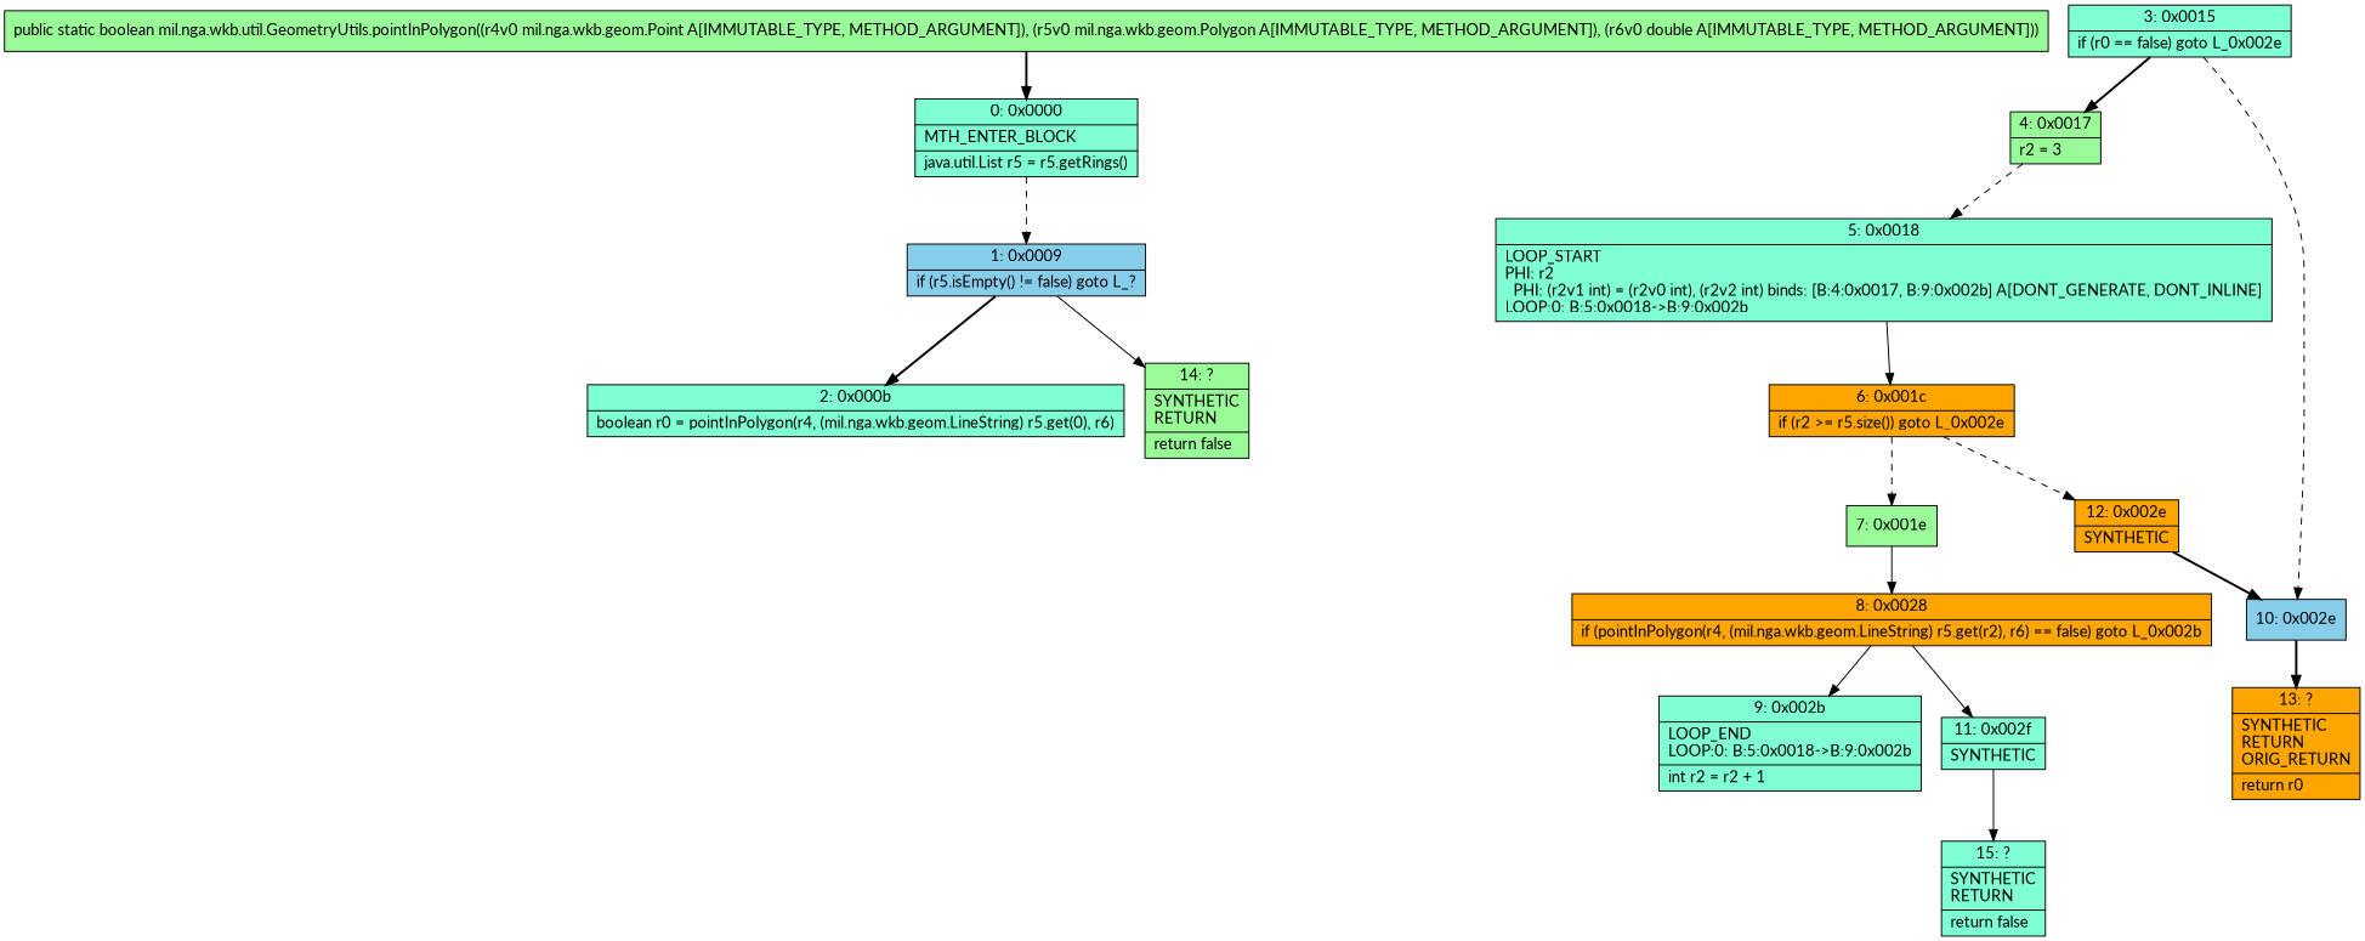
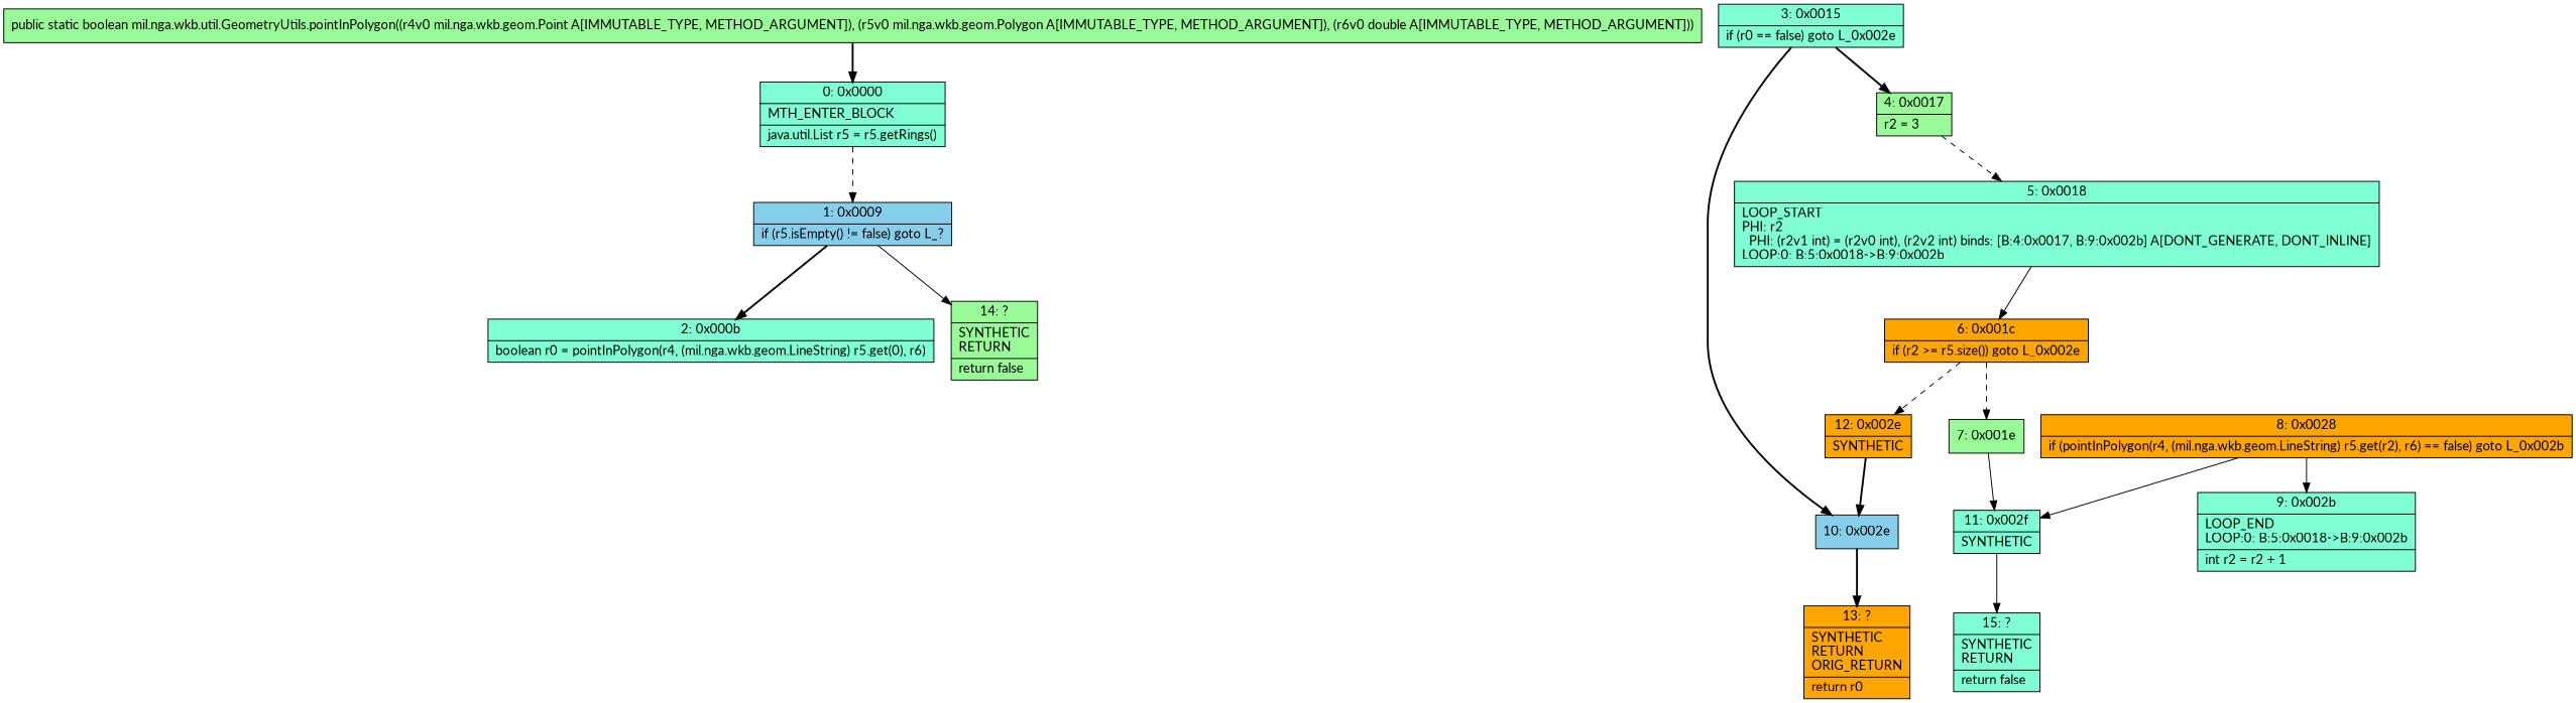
  digraph {
    fontname=Lato
    node [fillcolor=aquamarine fontname=Lato shape=record style=filled]
    edge [fontname=Lato style=solid]
    n1 [label="{0\:\ 0x0000|MTH_ENTER_BLOCK\l|java.util.List r5 = r5.getRings()\l}"]
    n2 [fillcolor=skyblue label="{1\:\ 0x0009|if (r5.isEmpty() != false) goto L_?\l}"]
    n3 [label="{2\:\ 0x000b|boolean r0 = pointInPolygon(r4, (mil.nga.wkb.geom.LineString) r5.get(0), r6)\l}"]
    n4 [fillcolor=palegreen label="{14\:\ ?|SYNTHETIC\lRETURN\l|return false\l}"]
    n5 [label="{3\:\ 0x0015|if (r0 == false) goto L_0x002e\l}"]
    n6 [fillcolor=palegreen label="{4\:\ 0x0017|r2 = 3\l}"]
    n7 [fillcolor=skyblue label="{10\:\ 0x002e}"]
    n8 [label="{5\:\ 0x0018|LOOP_START\lPHI: r2 \l  PHI: (r2v1 int) = (r2v0 int), (r2v2 int) binds: [B:4:0x0017, B:9:0x002b] A[DONT_GENERATE, DONT_INLINE]\lLOOP:0: B:5:0x0018\-\>B:9:0x002b\l}"]
    n9 [fillcolor=orange label="{13\:\ ?|SYNTHETIC\lRETURN\lORIG_RETURN\l|return r0\l}"]
    n10 [fillcolor=orange label="{6\:\ 0x001c|if (r2 \>= r5.size()) goto L_0x002e\l}"]
    n11 [fillcolor=palegreen label="{7\:\ 0x001e}"]
    n12 [fillcolor=orange label="{12\:\ 0x002e|SYNTHETIC\l}"]
    n13 [fillcolor=orange label="{8\:\ 0x0028|if (pointInPolygon(r4, (mil.nga.wkb.geom.LineString) r5.get(r2), r6) == false) goto L_0x002b\l}"]
    n14 [label="{9\:\ 0x002b|LOOP_END\lLOOP:0: B:5:0x0018\-\>B:9:0x002b\l|int r2 = r2 + 1\l}"]
    n15 [label="{11\:\ 0x002f|SYNTHETIC\l}"]
    n16 [label="{15\:\ ?|SYNTHETIC\lRETURN\l|return false\l}"]
    n17 [fillcolor=palegreen label="{public static boolean mil.nga.wkb.util.GeometryUtils.pointInPolygon((r4v0 mil.nga.wkb.geom.Point A[IMMUTABLE_TYPE, METHOD_ARGUMENT]), (r5v0 mil.nga.wkb.geom.Polygon A[IMMUTABLE_TYPE, METHOD_ARGUMENT]), (r6v0 double A[IMMUTABLE_TYPE, METHOD_ARGUMENT])) }"]
    n1 -> n2 [style=dashed]
    n2 -> n3 [style=bold]
    n2 -> n4
    n5 -> n6 [style=bold]
-   n5 -> n7 [style=dashed]
+   n5 -> n7 [style=bold]
    n6 -> n8 [style=dashed]
    n7 -> n9 [style=bold]
    n8 -> n10
    n10 -> n11 [style=dashed]
    n10 -> n12 [style=dashed]
-   n11 -> n13
+   n11 -> n15
    n12 -> n7 [style=bold]
    n13 -> n14
    n13 -> n15
    n15 -> n16
    n17 -> n1 [style=bold]
  }
